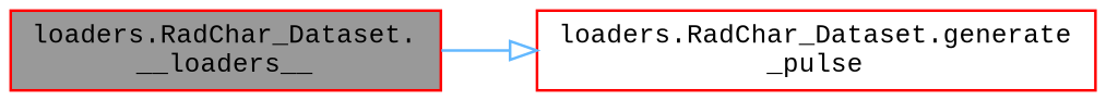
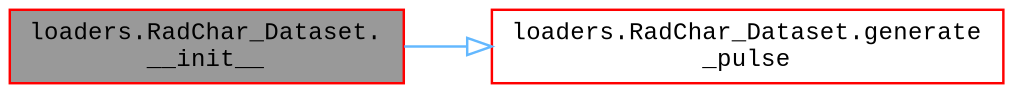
  digraph {
    rankdir=LR
    fontname="Liberation Mono"
    node [color=red fontname="Liberation Mono" fontsize=10 shape=box style=filled]
-   n1 [fillcolor=grey60 fontcolor=black height=0.2 label="loaders.RadChar_Dataset.\l__loaders__" width=0.4]
+   n1 [fillcolor=grey60 fontcolor=black height=0.2 label="loaders.RadChar_Dataset.\l__init__" width=0.4]
    n2 [fillcolor=white height=0.2 label="loaders.RadChar_Dataset.generate\l_pulse" width=0.4]
    n1 -> n2 [color=steelblue1 fontname="Liberation Mono" fontsize=10 labelfontname=Helvetica labelfontsize=10 style=solid arrowhead=onormal]
  }
